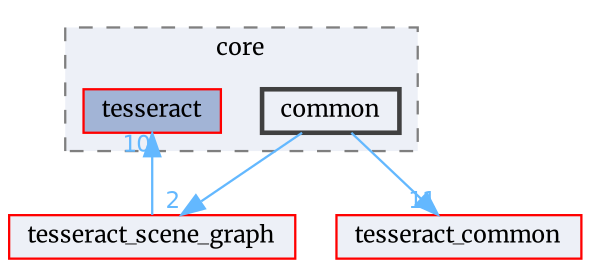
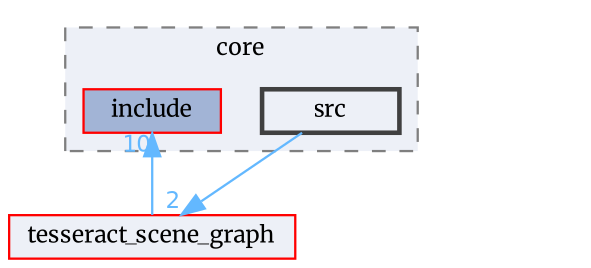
  digraph {
    compound=true
    fontname=Merriweather
    node [color=red fillcolor="#edf0f7" fontname=Merriweather fontsize=10 shape=box style=filled]
    edge [color=steelblue1 fontcolor=steelblue1 fontname=Merriweather fontsize=10 labeldistance=1.5 labelfontname=Helvetica labelfontsize=10]
-   n1 [fillcolor="#a2b4d6" height=0.2 label=tesseract width=0.4]
-   n2 [color=grey25 height=0.2 label=common style="filled,bold" width=0.4]
+   n1 [fillcolor="#a2b4d6" height=0.2 label=include width=0.4]
+   n2 [color=grey25 height=0.2 label=src style="filled,bold" width=0.4]
    n3 [height=0.2 label=tesseract_scene_graph width=0.4]
-   n4 [height=0.2 label=tesseract_common width=0.4]
    subgraph cluster_1 {
      bgcolor="#edf0f7"
      fontsize=10
      label=core
      pencolor=grey50
      style="filled,dashed"
      n1
      n2
    }
    n2 -> n3 [headlabel=2]
-   n2 -> n4 [headlabel=11]
    n3 -> n1 [headlabel=10]
  }
